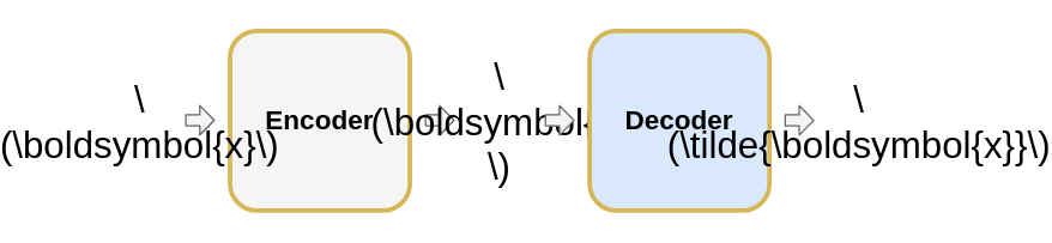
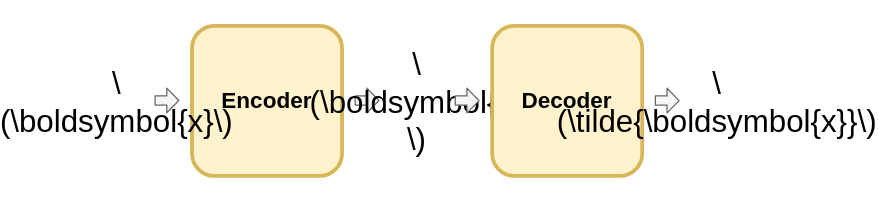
  <mxCell id="0" />
  <mxCell id="1" parent="0" />
  <mxCell id="2" value="" style="shape=flexArrow;endArrow=classic;html=1;fontSize=18;endWidth=11.293;endSize=2.884;width=7.442;strokeColor=#666666;fillColor=#f5f5f5;" parent="1" edge="1"><mxGeometry width="50" height="50" relative="1" as="geometry"><mxPoint x="230" y="79.66" as="sourcePoint" /><mxPoint x="250" y="79.66" as="targetPoint" /></mxGeometry></mxCell>
- <mxCell id="3" value="Encoder" style="rounded=1;whiteSpace=wrap;html=1;fillColor=#f5f5f5;strokeColor=#d6b656;strokeWidth=3;horizontal=1;rotation=0;fontStyle=1;fontSize=18;" parent="1" vertex="1"><mxGeometry x="100" y="20" width="120" height="120" as="geometry" /></mxCell>
+ <mxCell id="3" value="Encoder" style="rounded=1;whiteSpace=wrap;html=1;fillColor=#fff2cc;strokeColor=#d6b656;strokeWidth=3;horizontal=1;rotation=0;fontStyle=1;fontSize=18;" parent="1" vertex="1"><mxGeometry x="100" y="20" width="120" height="120" as="geometry" /></mxCell>
  <mxCell id="4" value="" style="shape=flexArrow;endArrow=classic;html=1;fontSize=18;endWidth=11.293;endSize=2.884;width=7.442;strokeColor=#666666;fillColor=#f5f5f5;" parent="1" edge="1"><mxGeometry width="50" height="50" relative="1" as="geometry"><mxPoint x="70" y="79.66" as="sourcePoint" /><mxPoint x="90" y="79.66" as="targetPoint" /></mxGeometry></mxCell>
  <mxCell id="5" value="\(\boldsymbol{x}\)" style="text;html=1;strokeColor=none;fillColor=none;align=center;verticalAlign=middle;whiteSpace=wrap;rounded=0;fontSize=25;" parent="1" vertex="1"><mxGeometry x="20" y="60" width="40" height="40" as="geometry" /></mxCell>
  <mxCell id="6" value="\(\boldsymbol{z}&lt;br&gt;\)" style="text;html=1;strokeColor=none;fillColor=none;align=center;verticalAlign=middle;whiteSpace=wrap;rounded=0;fontSize=25;" parent="1" vertex="1"><mxGeometry x="260" y="60" width="40" height="40" as="geometry" /></mxCell>
- <mxCell id="7" value="Decoder" style="rounded=1;whiteSpace=wrap;html=1;fillColor=#dae8fc;strokeColor=#d6b656;strokeWidth=3;horizontal=1;rotation=0;fontStyle=1;fontSize=18;" vertex="1" parent="1"><mxGeometry x="340" y="20" width="120" height="120" as="geometry" /></mxCell>
+ <mxCell id="7" value="Decoder" style="rounded=1;whiteSpace=wrap;html=1;fillColor=#fff2cc;strokeColor=#d6b656;strokeWidth=3;horizontal=1;rotation=0;fontStyle=1;fontSize=18;" vertex="1" parent="1"><mxGeometry x="340" y="20" width="120" height="120" as="geometry" /></mxCell>
  <mxCell id="8" value="" style="shape=flexArrow;endArrow=classic;html=1;fontSize=18;endWidth=11.293;endSize=2.884;width=7.442;strokeColor=#666666;fillColor=#f5f5f5;" edge="1" parent="1"><mxGeometry width="50" height="50" relative="1" as="geometry"><mxPoint x="310" y="79.76" as="sourcePoint" /><mxPoint x="330" y="79.76" as="targetPoint" /></mxGeometry></mxCell>
  <mxCell id="9" value="\(\tilde{\boldsymbol{x}}\)" style="text;html=1;strokeColor=none;fillColor=none;align=center;verticalAlign=middle;whiteSpace=wrap;rounded=0;fontSize=25;" vertex="1" parent="1"><mxGeometry x="500" y="60" width="40" height="40" as="geometry" /></mxCell>
  <mxCell id="10" value="" style="shape=flexArrow;endArrow=classic;html=1;fontSize=18;endWidth=11.293;endSize=2.884;width=7.442;strokeColor=#666666;fillColor=#f5f5f5;" edge="1" parent="1"><mxGeometry width="50" height="50" relative="1" as="geometry"><mxPoint x="470" y="79.76" as="sourcePoint" /><mxPoint x="490" y="79.76" as="targetPoint" /></mxGeometry></mxCell>
